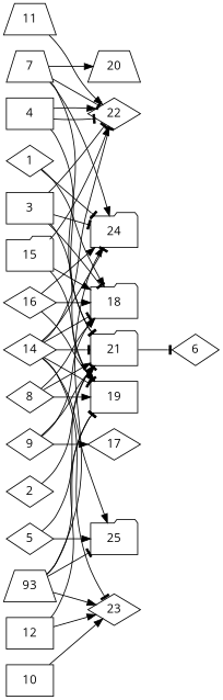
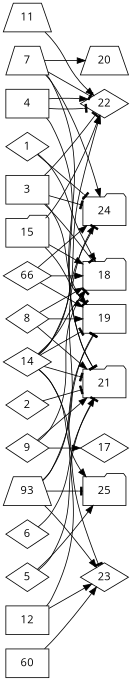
  digraph {
    fontname="Open Sans"
    rankdir=LR
    node [alpha=0.13 fontname="Open Sans" shape=diamond]
    edge [arrowhead=normal fontname="Open Sans"]
    1 [alpha=0.17 expect_size=30720000]
    18 [expect_size=41325568 shape=folder]
    24 [alpha=0.08 expect_size=37988352 shape=folder]
    2 [alpha=0.20 expect_size=8566784]
    21 [alpha=0.05 expect_size=27779072 shape=folder]
    3 [expect_size=43338752 shape=box]
    19 [alpha=0.07 expect_size=30415872 shape=box]
    22 [alpha=0.11 expect_size=20770816]
    4 [alpha=0.04 expect_size=34612224 shape=box]
    5 [alpha=0.09 expect_size=24204288]
    25 [alpha=0.10 expect_size=47642624 shape=folder]
    6 [alpha=0.07 expect_size=43700224]
    7 [alpha=0.08 expect_size=20353024 shape=trapezium]
    20 [alpha=0.01 expect_size=20205568 shape=trapezium]
    8 [alpha=0.15 expect_size=51047424]
    9 [alpha=0.16 expect_size=40616960]
    17 [alpha=0.05 expect_size=22484992]
-   10 [alpha=0.03 expect_size=44164096 shape=box]
+   10 [alpha=0.03 expect_size=44164096 shape=box label=60]
    23 [expect_size=34784256]
    11 [alpha=0.17 expect_size=46670848 shape=trapezium]
    12 [alpha=0.06 expect_size=39864320 shape=box]
    n22 [alpha=0.01 expect_size=38822912 label=93 shape=trapezium]
    14 [alpha=0.04 expect_size=21226496]
    15 [alpha=0.15 expect_size=30983168 shape=folder]
-   16 [alpha=0.18 expect_size=5873664]
+   16 [alpha=0.18 expect_size=5873664 label=66]
    1 -> 18
    1 -> 24 [arrowhead=tee]
    2 -> 21 [arrowhead=tee]
    3 -> 18 [arrowhead=tee]
    3 -> 24 [arrowhead=tee]
    3 -> 19 [arrowhead=tee]
    3 -> 22 [arrowhead=tee]
    4 -> 21 [arrowhead=tee]
    4 -> 22 [arrowhead=tee]
    4 -> 22
    5 -> 21
    5 -> 25
-   21 -> 6 [arrowhead=tee]
+   6 -> 21 [arrowhead=tee]
    7 -> 24
    7 -> 21 [arrowhead=tee]
    7 -> 22 [arrowhead=tee]
    7 -> 20
    8 -> 18
    8 -> 21
    8 -> 19
    9 -> 18
    9 -> 21
    9 -> 17
    10 -> 23
    11 -> 22
    12 -> 19 [arrowhead=tee]
    12 -> 23
    n22 -> 24
    n22 -> 19 [arrowhead=tee]
    n22 -> 25 [arrowhead=tee]
    n22 -> 23
    14 -> 18 [arrowhead=tee]
    14 -> 24 [arrowhead=tee]
    14 -> 21 [arrowhead=tee]
    14 -> 19 [arrowhead=tee]
-   14 -> 22 [arrowhead=tee]
+   14 -> 22
    14 -> 25
    14 -> 23 [arrowhead=tee]
    15 -> 18
    15 -> 19
    15 -> 22
    16 -> 18
    16 -> 24
    16 -> 19
  }
